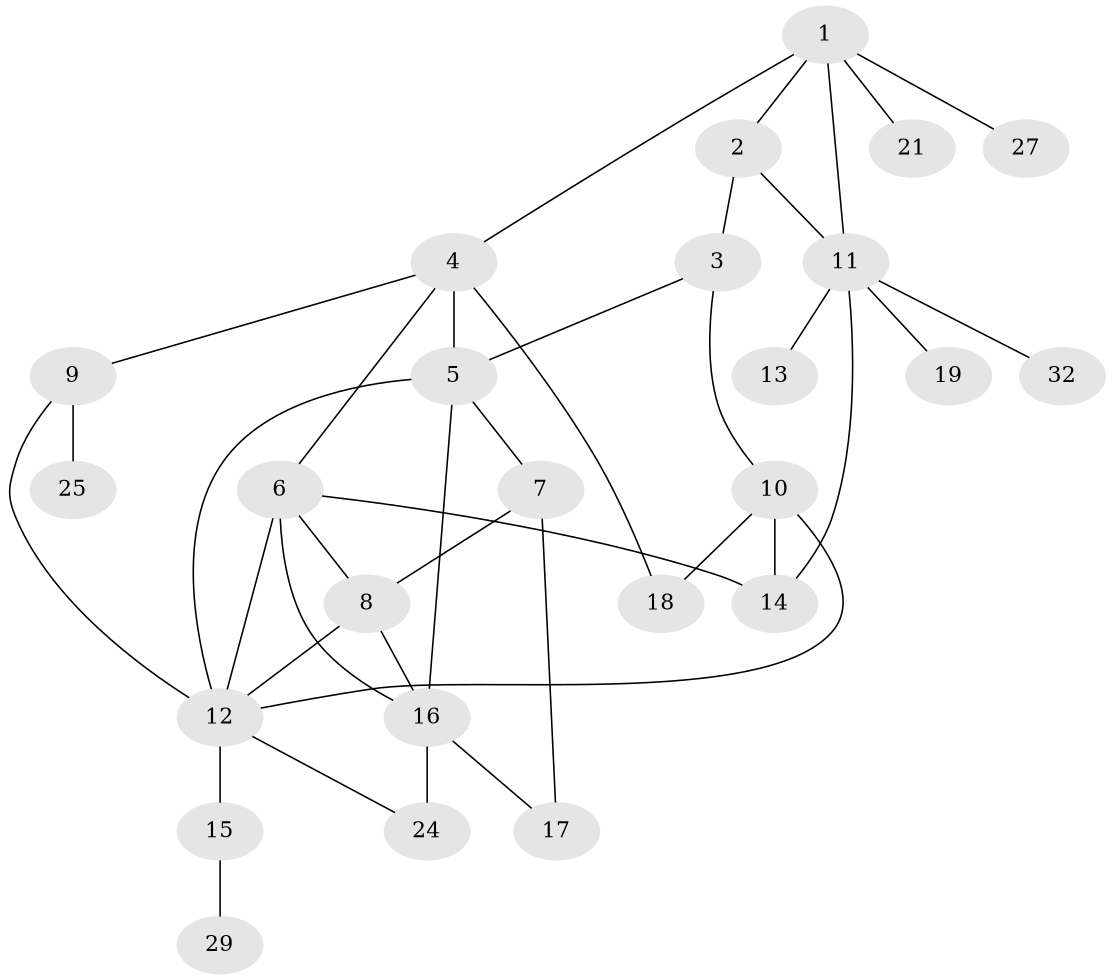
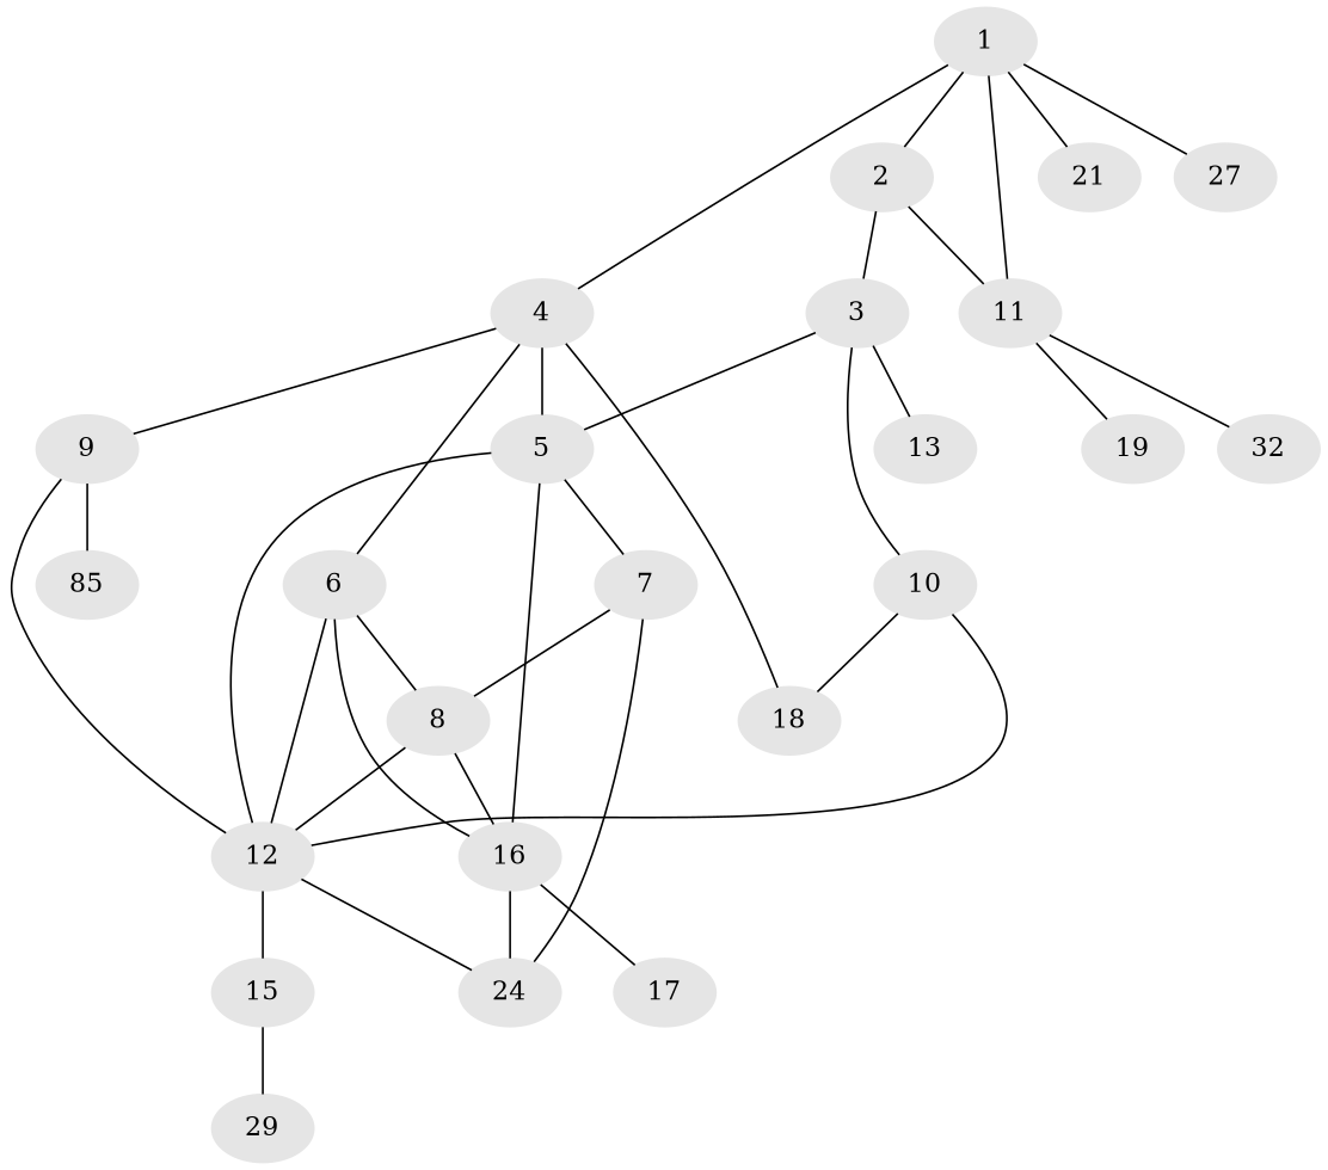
  graph {
    node [color=gray90 style=filled]
    edge [weight=1.0]
    1
    2
    4
    11
    21
    n6 [label=27]
    3
    6
    5
    9
    18
-   14
    19
    n14 [label=32]
    10
    13
    12
    16
    8
    7
-   25
+   25 [label=85]
    24
    15
    17
    n25 [label=29]
    1 -- 2
    1 -- 4
    1 -- 11
    1 -- 21
    1 -- n6
    2 -- 11
    2 -- 3
    4 -- 6
    4 -- 5
    4 -- 9
    4 -- 18
-   11 -- 14
    11 -- 19
    11 -- n14
    3 -- 5
    3 -- 10
-   11 -- 13
-   6 -- 14
+   3 -- 13
    6 -- 12 [weight=3.0]
    6 -- 16
    6 -- 8
    5 -- 12
    5 -- 16 [weight=3.0]
    5 -- 7
    9 -- 12
    9 -- 25
    10 -- 18
-   10 -- 14
    10 -- 12
    12 -- 24
    12 -- 15 [weight=2.0]
    16 -- 24
    16 -- 17
    8 -- 12
    8 -- 16
    7 -- 8
-   7 -- 17
+   7 -- 24
    15 -- n25
  }
